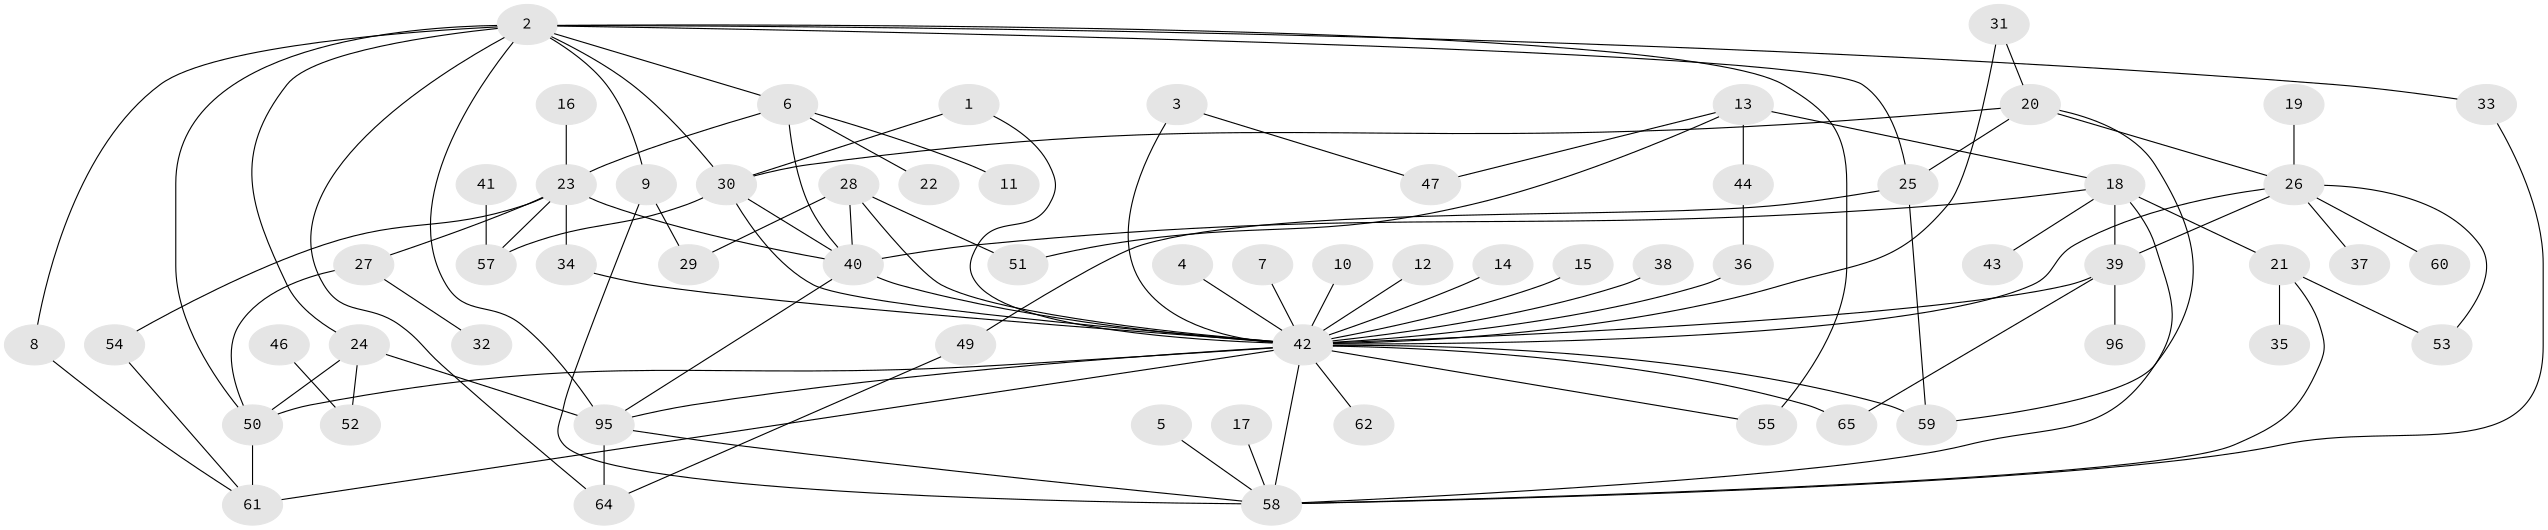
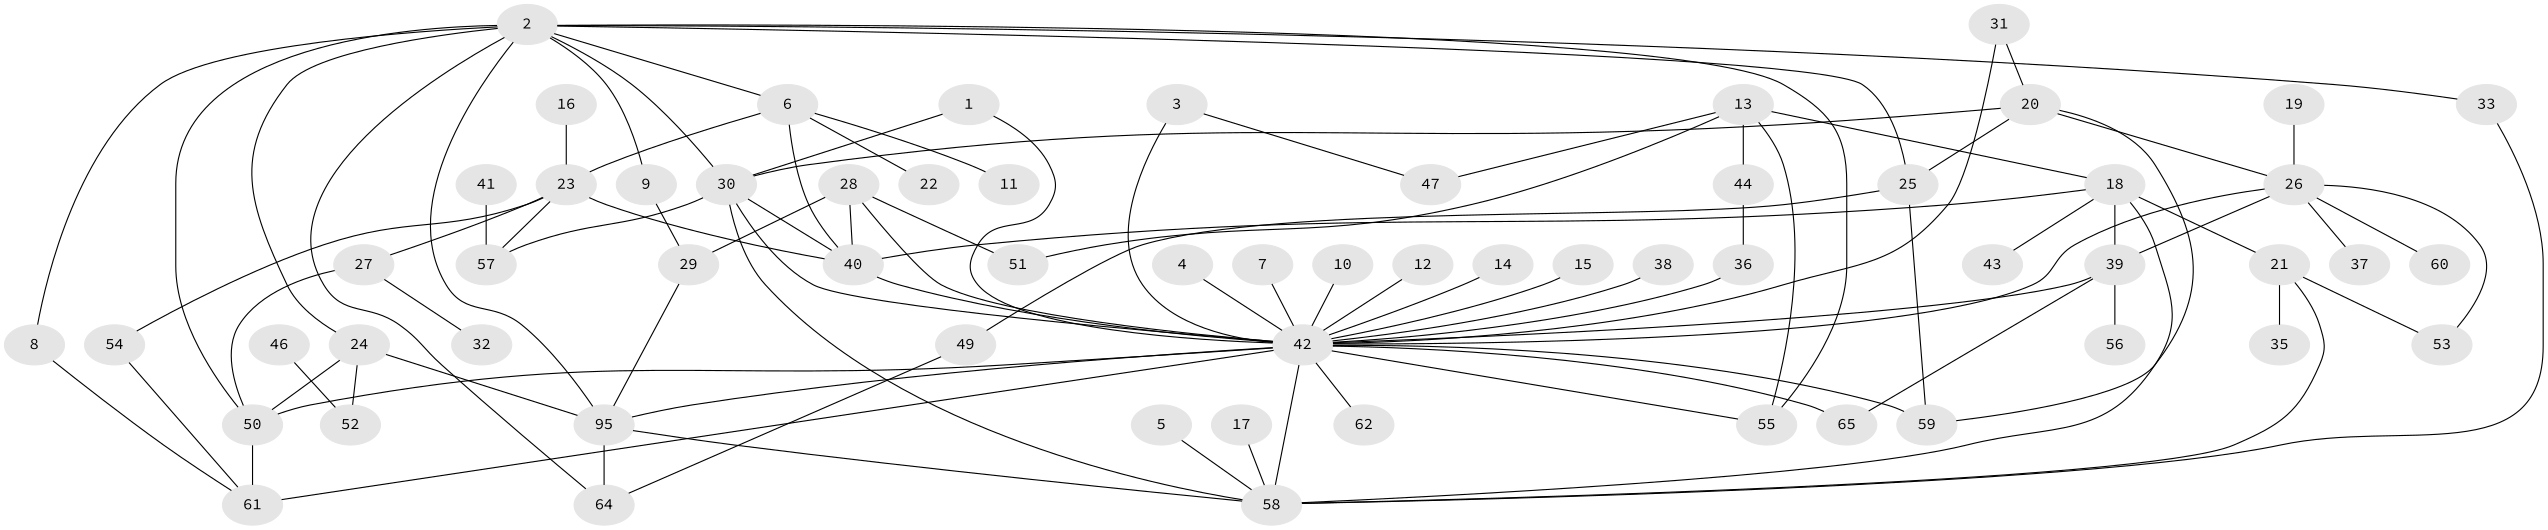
  graph {
    fontname="Source Code Pro"
    node [color=gray90 fontname="Source Code Pro" style=filled]
    edge [fontname="Source Code Pro" weight=1.0]
    1
    30
    42
    40
    57
    n6 [label=95]
    50
    55
    58
    61
    59
    n12 [label=65]
    62
    2
    6
    8
    9
    24
    25
    33
    64
    11
    22
    23
    29
    52
    49
    3
    47
    4
    5
    27
-   34
    54
    7
    20
    26
    10
    12
    13
    18
    44
    51
    21
    39
    43
    36
    14
    15
    16
    17
    35
    53
-   56 [label=96]
+   56
    19
    37
    60
    32
    28
    31
    38
    41
    46
    1 -- 30
    1 -- 42
    30 -- 42 [weight=2.0]
    30 -- 40
    30 -- 57
    42 -- n6
    42 -- 50
    42 -- 55
    42 -- 58
    42 -- 61 [weight=2.0]
    42 -- 59
    42 -- n12
    42 -- 62
    40 -- 42
-   40 -- n6
+   29 -- n6
    n6 -- 58
    n6 -- 64
    50 -- 61
    2 -- 30
    2 -- n6 [weight=2.0]
    2 -- 50
    2 -- 55
    2 -- 6
    2 -- 8
    2 -- 9
    2 -- 24
    2 -- 25
    2 -- 33
    2 -- 64
    6 -- 40
    6 -- 11
    6 -- 22
    6 -- 23
    8 -- 61
-   9 -- 58
+   30 -- 58
    9 -- 29
    24 -- n6
    24 -- 50
    24 -- 52
    25 -- 59
    25 -- 49
    33 -- 58
    23 -- 40
    23 -- 57
    23 -- 27
-   23 -- 34
    23 -- 54
    49 -- 64
    3 -- 42
    3 -- 47
    4 -- 42
    5 -- 58
    27 -- 50
    27 -- 32
-   34 -- 42
    54 -- 61
    7 -- 42
    20 -- 30
    20 -- 59
    20 -- 25
    20 -- 26
    26 -- 42
    26 -- 39
    26 -- 53
    26 -- 37
    26 -- 60
    10 -- 42
    12 -- 42
+   13 -- 55
    13 -- 47
    13 -- 18
    13 -- 44
    13 -- 51
    18 -- 40
    18 -- 58 [weight=2.0]
    18 -- 21
    18 -- 39
    18 -- 43
    44 -- 36
    21 -- 58
    21 -- 35
    21 -- 53
    39 -- 42
    39 -- n12
    39 -- 56
    36 -- 42
    14 -- 42
    15 -- 42
    16 -- 23
    17 -- 58
    19 -- 26
    28 -- 42
    28 -- 40
    28 -- 29
    28 -- 51
    31 -- 42
    31 -- 20
    38 -- 42
    41 -- 57
    46 -- 52
  }
